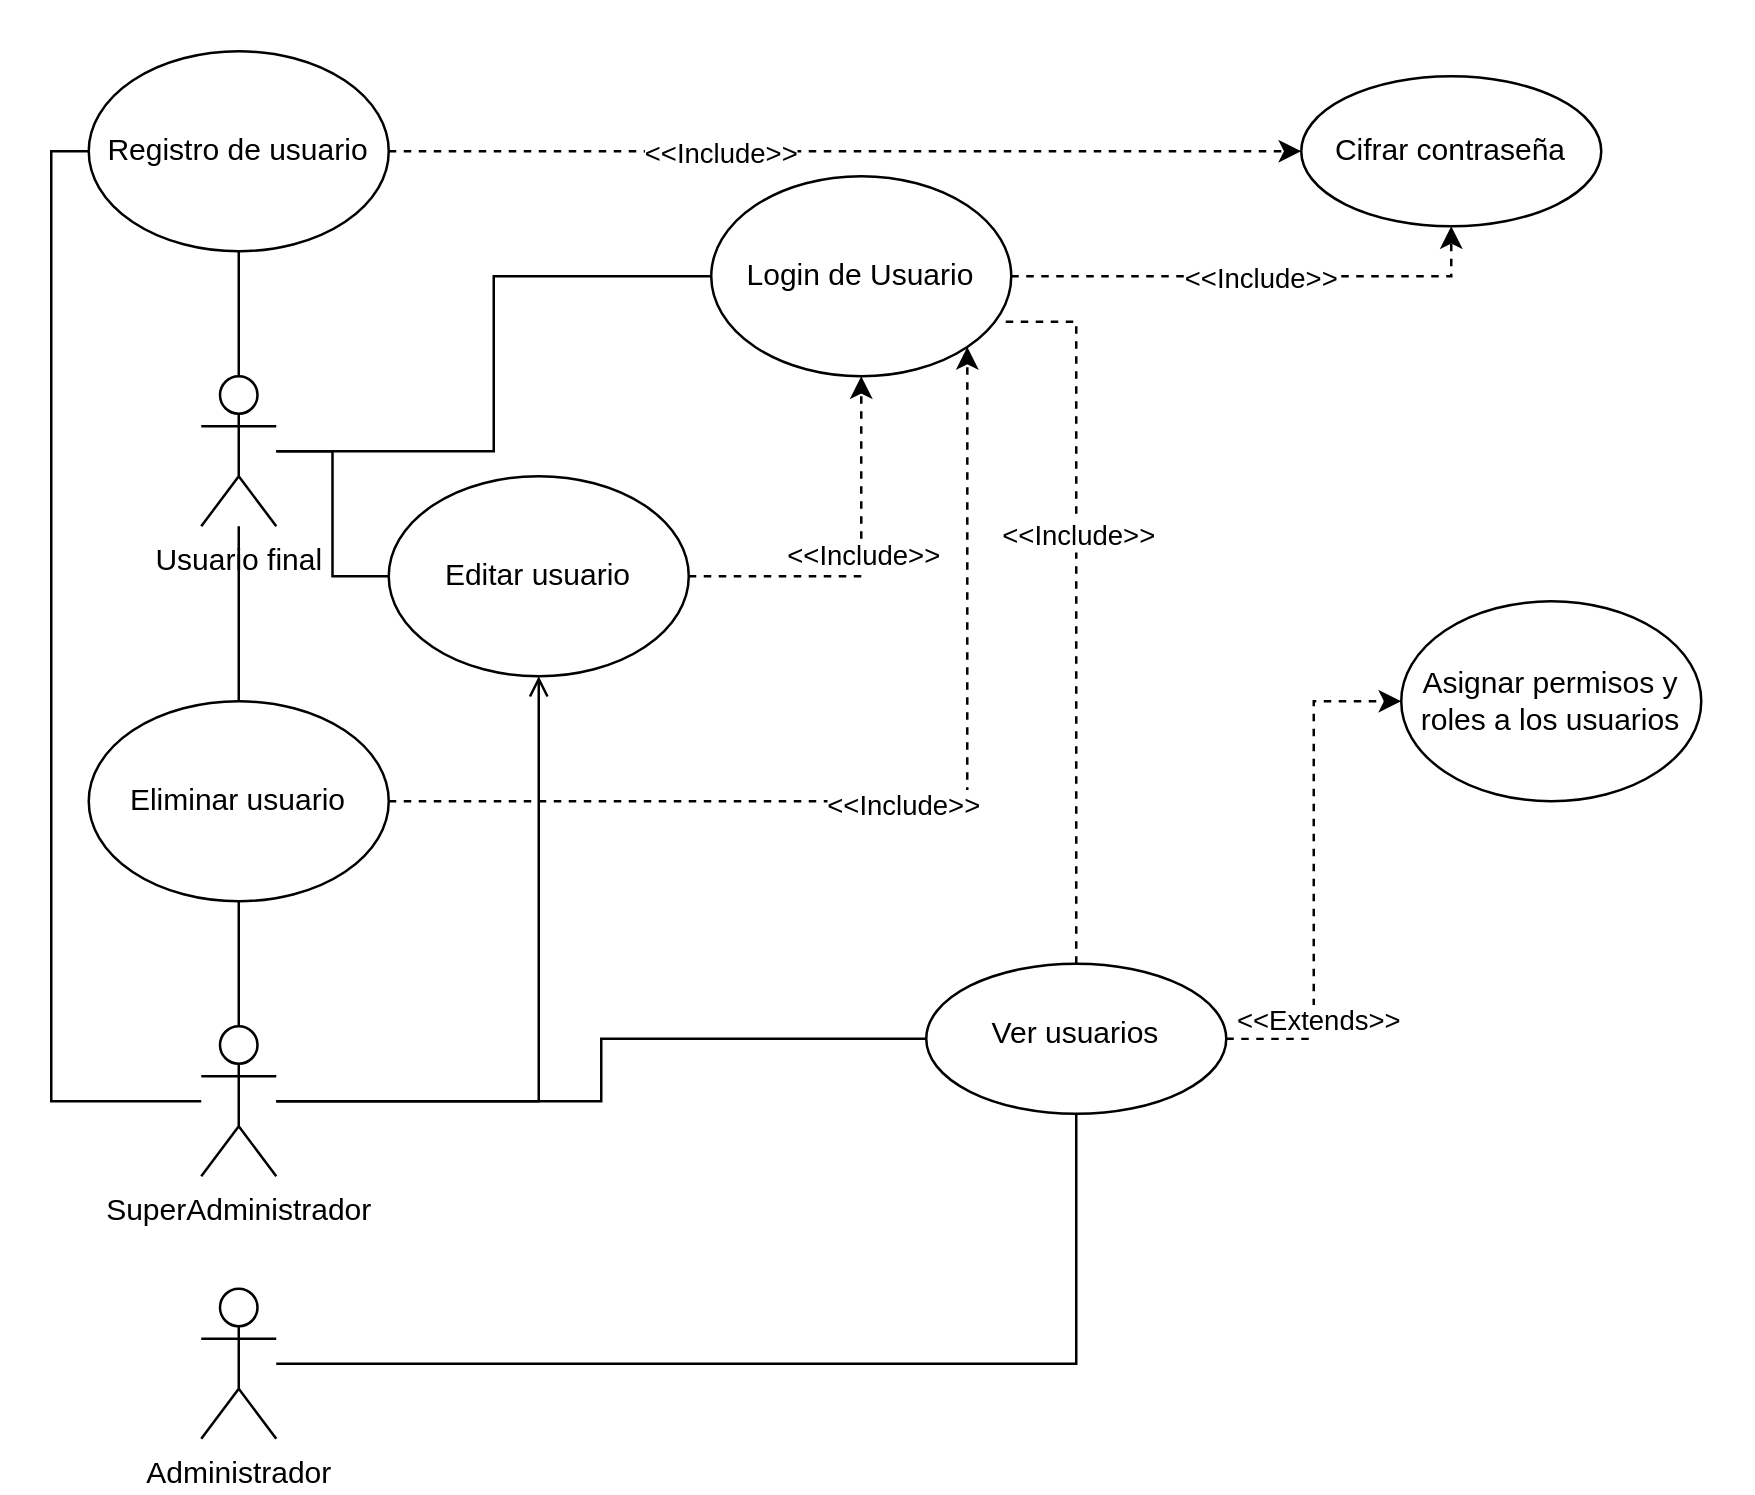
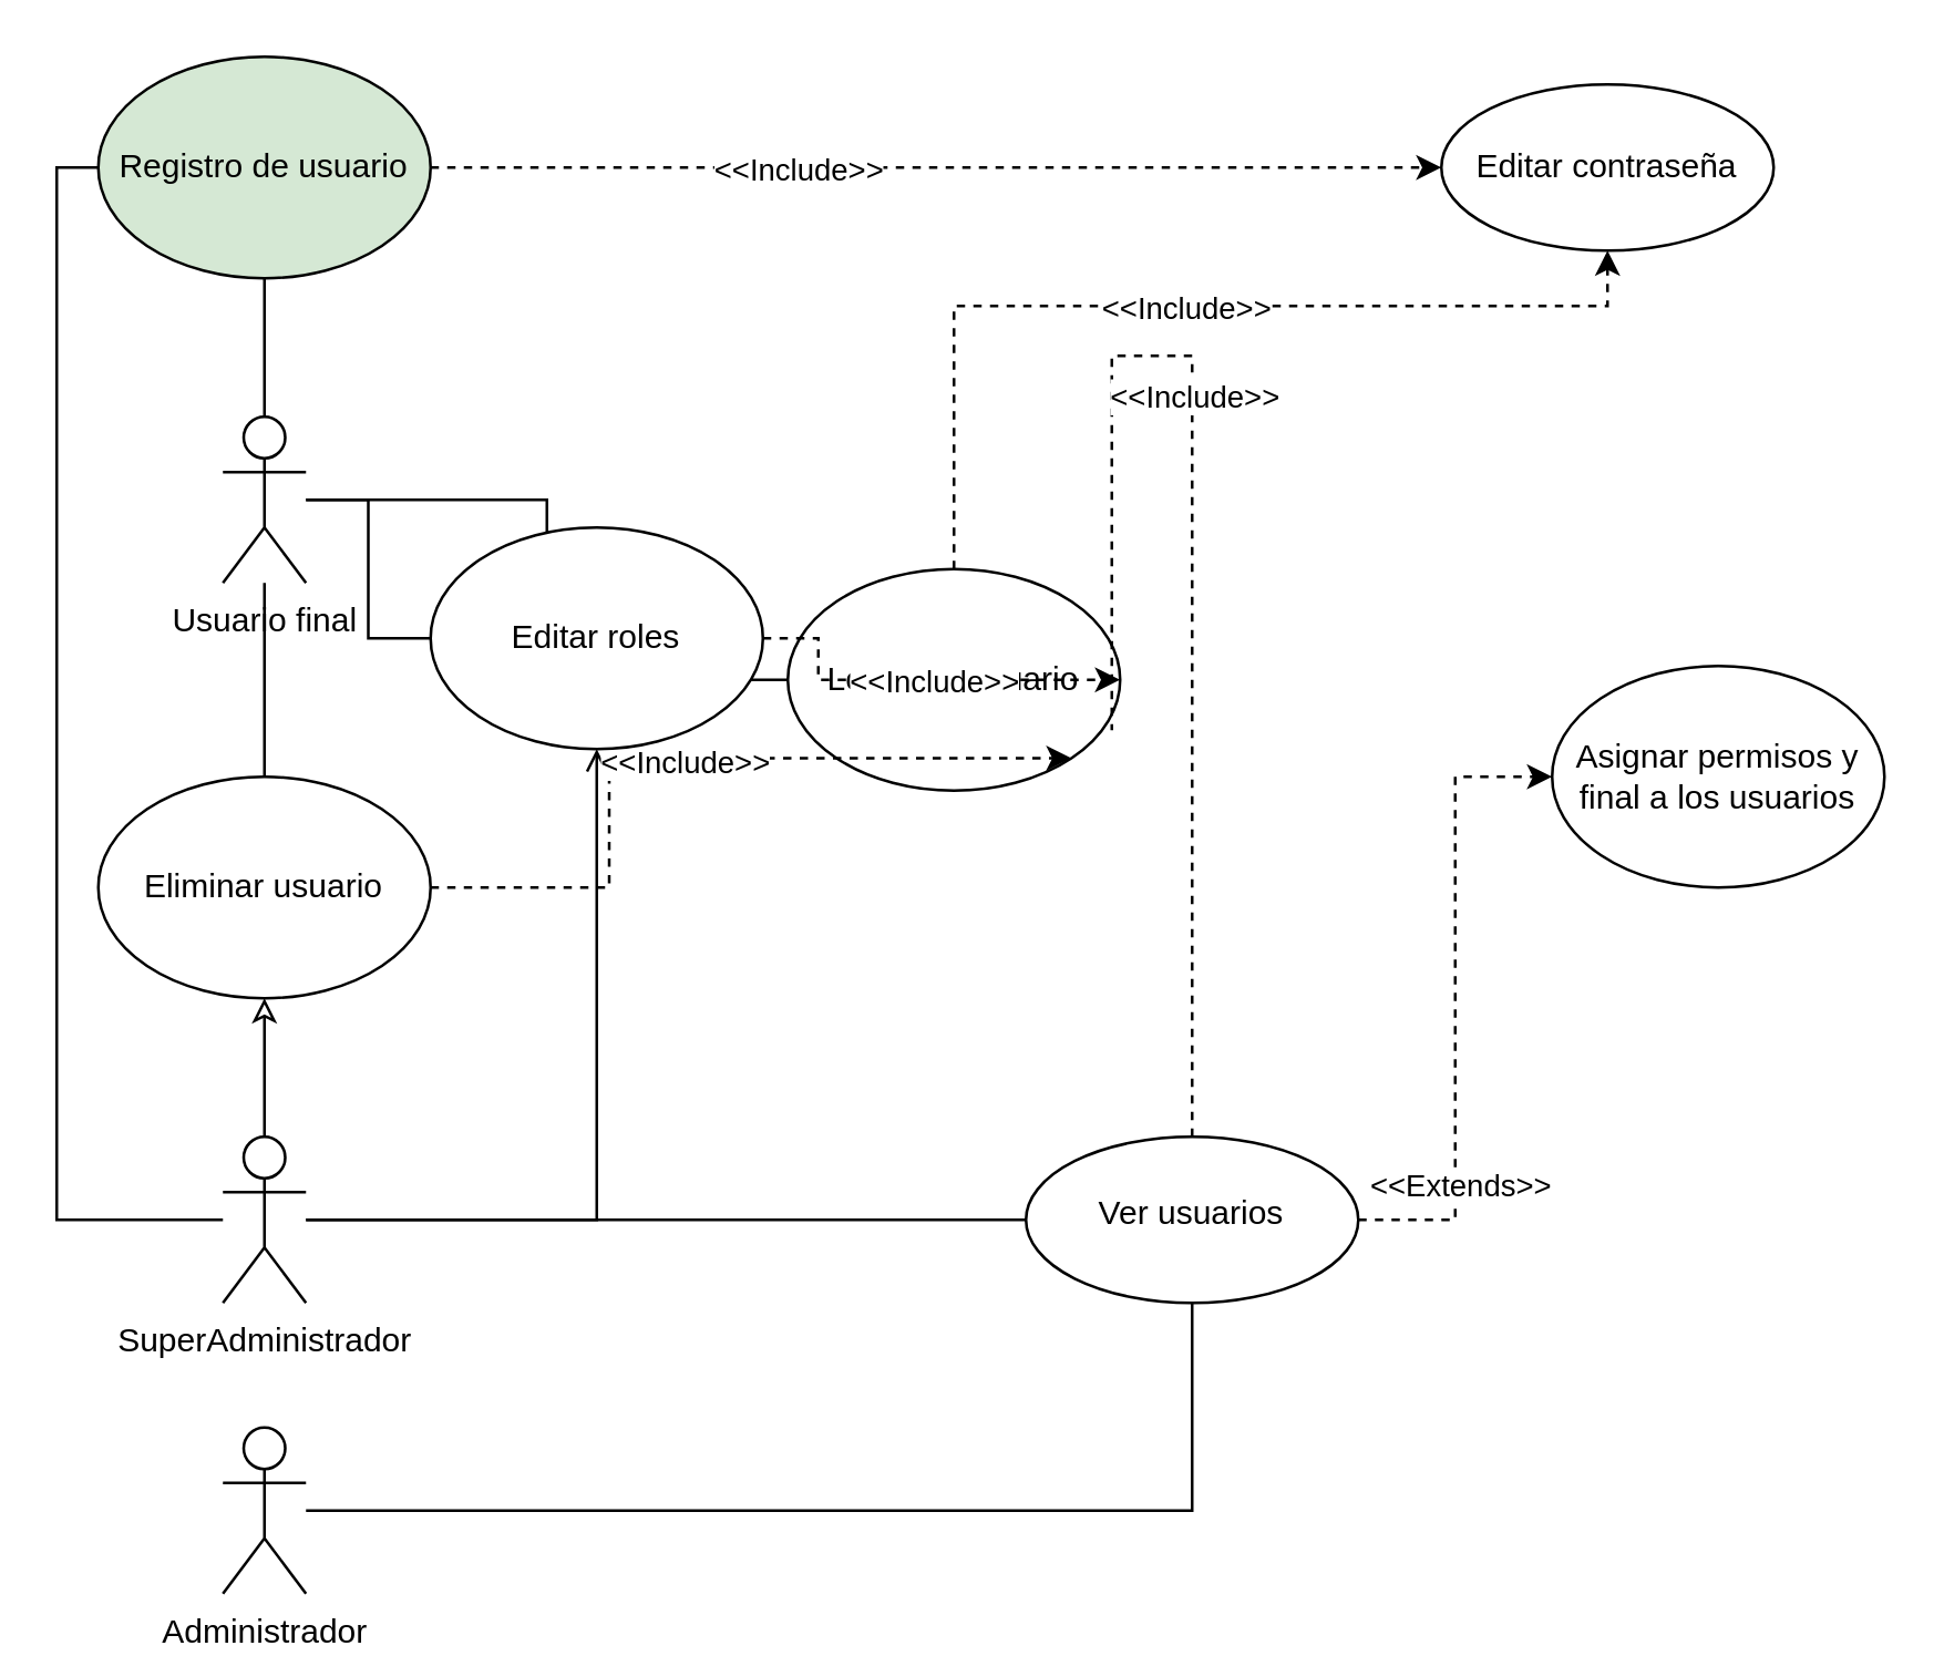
  <mxCell id="0" />
  <mxCell id="1" parent="0" />
  <mxCell id="2" value="" style="edgeStyle=orthogonalEdgeStyle;rounded=0;orthogonalLoop=1;jettySize=auto;html=1;endArrow=none;endFill=0;" edge="1" parent="1" source="6" target="16"><mxGeometry relative="1" as="geometry" /></mxCell>
  <mxCell id="3" style="edgeStyle=orthogonalEdgeStyle;rounded=0;orthogonalLoop=1;jettySize=auto;html=1;entryX=0;entryY=0.5;entryDx=0;entryDy=0;endArrow=none;endFill=0;" edge="1" parent="1" source="6" target="19"><mxGeometry relative="1" as="geometry" /></mxCell>
  <mxCell id="4" style="edgeStyle=orthogonalEdgeStyle;rounded=0;orthogonalLoop=1;jettySize=auto;html=1;endArrow=none;endFill=0;" edge="1" parent="1" source="6" target="30"><mxGeometry relative="1" as="geometry" /></mxCell>
  <mxCell id="5" style="edgeStyle=orthogonalEdgeStyle;rounded=0;orthogonalLoop=1;jettySize=auto;html=1;endArrow=none;endFill=0;" edge="1" parent="1" source="6" target="32"><mxGeometry relative="1" as="geometry" /></mxCell>
  <mxCell id="6" value="Usuario final" style="shape=umlActor;verticalLabelPosition=bottom;verticalAlign=top;html=1;outlineConnect=0;" vertex="1" parent="1"><mxGeometry x="80" y="150" width="30" height="60" as="geometry" /></mxCell>
  <mxCell id="7" value="" style="edgeStyle=orthogonalEdgeStyle;rounded=0;orthogonalLoop=1;jettySize=auto;html=1;endArrow=none;endFill=0;" edge="1" parent="1" source="8" target="25"><mxGeometry relative="1" as="geometry" /></mxCell>
  <mxCell id="8" value="Administrador" style="shape=umlActor;verticalLabelPosition=bottom;verticalAlign=top;html=1;outlineConnect=0;" vertex="1" parent="1"><mxGeometry x="80" y="515" width="30" height="60" as="geometry" /></mxCell>
  <mxCell id="9" style="edgeStyle=orthogonalEdgeStyle;rounded=0;orthogonalLoop=1;jettySize=auto;html=1;endArrow=none;endFill=0;" edge="1" parent="1" source="13" target="25"><mxGeometry relative="1" as="geometry" /></mxCell>
- <mxCell id="10" style="edgeStyle=orthogonalEdgeStyle;rounded=0;orthogonalLoop=1;jettySize=auto;html=1;endArrow=none;endFill=0;" edge="1" parent="1" source="13" target="30"><mxGeometry relative="1" as="geometry" /></mxCell>
+ <mxCell id="10" style="edgeStyle=orthogonalEdgeStyle;rounded=0;orthogonalLoop=1;jettySize=auto;html=1;endArrow=classic;endFill=0;" edge="1" parent="1" source="13" target="30"><mxGeometry relative="1" as="geometry" /></mxCell>
  <mxCell id="11" style="edgeStyle=orthogonalEdgeStyle;rounded=0;orthogonalLoop=1;jettySize=auto;html=1;entryX=0.5;entryY=1;entryDx=0;entryDy=0;endArrow=open;endFill=0;" edge="1" parent="1" source="13" target="32"><mxGeometry relative="1" as="geometry" /></mxCell>
  <mxCell id="12" style="edgeStyle=orthogonalEdgeStyle;rounded=0;orthogonalLoop=1;jettySize=auto;html=1;endArrow=none;endFill=0;" edge="1" parent="1" source="13" target="16"><mxGeometry relative="1" as="geometry"><Array as="points"><mxPoint x="20" y="440" /><mxPoint x="20" y="60" /></Array></mxGeometry></mxCell>
  <mxCell id="13" value="SuperAdministrador" style="shape=umlActor;verticalLabelPosition=bottom;verticalAlign=top;html=1;outlineConnect=0;" vertex="1" parent="1"><mxGeometry x="80" y="410" width="30" height="60" as="geometry" /></mxCell>
  <mxCell id="14" value="" style="edgeStyle=orthogonalEdgeStyle;rounded=0;orthogonalLoop=1;jettySize=auto;html=1;dashed=1;" edge="1" parent="1" source="16" target="20"><mxGeometry relative="1" as="geometry" /></mxCell>
  <mxCell id="15" value="&amp;lt;&amp;lt;Include&amp;gt;&amp;gt;" style="edgeLabel;html=1;align=center;verticalAlign=middle;resizable=0;points=[];" vertex="1" connectable="0" parent="14"><mxGeometry x="-0.275" relative="1" as="geometry"><mxPoint as="offset" /></mxGeometry></mxCell>
- <mxCell id="16" value="Registro de usuario" style="ellipse;whiteSpace=wrap;html=1;" vertex="1" parent="1"><mxGeometry x="35" y="20" width="120" height="80" as="geometry" /></mxCell>
+ <mxCell id="16" value="Registro de usuario" style="ellipse;whiteSpace=wrap;html=1;fillColor=#d5e8d4;" vertex="1" parent="1"><mxGeometry x="35" y="20" width="120" height="80" as="geometry" /></mxCell>
  <mxCell id="17" style="edgeStyle=orthogonalEdgeStyle;rounded=0;orthogonalLoop=1;jettySize=auto;html=1;dashed=1;" edge="1" parent="1" source="19" target="20"><mxGeometry relative="1" as="geometry"><Array as="points"><mxPoint x="580" y="110" /></Array></mxGeometry></mxCell>
  <mxCell id="18" value="&amp;lt;&amp;lt;Include&amp;gt;&amp;gt;" style="edgeLabel;html=1;align=center;verticalAlign=middle;resizable=0;points=[];" vertex="1" connectable="0" parent="17"><mxGeometry x="0.012" relative="1" as="geometry"><mxPoint as="offset" /></mxGeometry></mxCell>
- <mxCell id="19" value="Login de Usuario" style="ellipse;whiteSpace=wrap;html=1;" vertex="1" parent="1"><mxGeometry x="284" y="70" width="120" height="80" as="geometry" /></mxCell>
- <mxCell id="20" value="Cifrar contraseña" style="ellipse;whiteSpace=wrap;html=1;" vertex="1" parent="1"><mxGeometry x="520" y="30" width="120" height="60" as="geometry" /></mxCell>
+ <mxCell id="19" value="Login de Usuario" style="ellipse;whiteSpace=wrap;html=1;" vertex="1" parent="1"><mxGeometry x="284" y="205" width="120" height="80" as="geometry" /></mxCell>
+ <mxCell id="20" value="Editar contraseña" style="ellipse;whiteSpace=wrap;html=1;" vertex="1" parent="1"><mxGeometry x="520" y="30" width="120" height="60" as="geometry" /></mxCell>
  <mxCell id="21" style="edgeStyle=orthogonalEdgeStyle;rounded=0;orthogonalLoop=1;jettySize=auto;html=1;entryX=0;entryY=0.5;entryDx=0;entryDy=0;dashed=1;" edge="1" parent="1" source="25" target="31"><mxGeometry relative="1" as="geometry" /></mxCell>
  <mxCell id="22" value="&amp;lt;&amp;lt;Extends&amp;gt;&amp;gt;" style="edgeLabel;html=1;align=center;verticalAlign=middle;resizable=0;points=[];" vertex="1" connectable="0" parent="21"><mxGeometry x="-0.583" y="-1" relative="1" as="geometry"><mxPoint as="offset" /></mxGeometry></mxCell>
  <mxCell id="23" style="edgeStyle=orthogonalEdgeStyle;rounded=0;orthogonalLoop=1;jettySize=auto;html=1;entryX=0.975;entryY=0.727;entryDx=0;entryDy=0;dashed=1;entryPerimeter=0;endArrow=none;" edge="1" parent="1" source="25" target="19"><mxGeometry relative="1" as="geometry"><Array as="points"><mxPoint x="430" y="128" /></Array></mxGeometry></mxCell>
  <mxCell id="24" value="&amp;lt;&amp;lt;Include&amp;gt;&amp;gt;" style="edgeLabel;html=1;align=center;verticalAlign=middle;resizable=0;points=[];" vertex="1" connectable="0" parent="23"><mxGeometry x="0.202" relative="1" as="geometry"><mxPoint as="offset" /></mxGeometry></mxCell>
- <mxCell id="25" value="&lt;br&gt;Ver usuarios" style="ellipse;whiteSpace=wrap;html=1;verticalAlign=top;" vertex="1" parent="1"><mxGeometry x="370" y="385" width="120" height="60" as="geometry" /></mxCell>
+ <mxCell id="25" value="&lt;br&gt;Ver usuarios" style="ellipse;whiteSpace=wrap;html=1;verticalAlign=top;" vertex="1" parent="1"><mxGeometry x="370" y="410" width="120" height="60" as="geometry" /></mxCell>
  <mxCell id="26" value="" style="edgeStyle=orthogonalEdgeStyle;rounded=0;orthogonalLoop=1;jettySize=auto;html=1;dashed=1;" edge="1" parent="1" source="32" target="19"><mxGeometry relative="1" as="geometry" /></mxCell>
  <mxCell id="27" value="&amp;lt;&amp;lt;Include&amp;gt;&amp;gt;" style="edgeLabel;html=1;align=center;verticalAlign=middle;resizable=0;points=[];" vertex="1" connectable="0" parent="26"><mxGeometry x="0.05" relative="1" as="geometry"><mxPoint as="offset" /></mxGeometry></mxCell>
  <mxCell id="28" style="edgeStyle=orthogonalEdgeStyle;rounded=0;orthogonalLoop=1;jettySize=auto;html=1;entryX=1;entryY=1;entryDx=0;entryDy=0;dashed=1;" edge="1" parent="1" source="30" target="19"><mxGeometry relative="1" as="geometry" /></mxCell>
  <mxCell id="29" value="&amp;lt;&amp;lt;Include&amp;gt;&amp;gt;" style="edgeLabel;html=1;align=center;verticalAlign=middle;resizable=0;points=[];" vertex="1" connectable="0" parent="28"><mxGeometry x="-0.006" y="-1" relative="1" as="geometry"><mxPoint as="offset" /></mxGeometry></mxCell>
  <mxCell id="30" value="Eliminar usuario" style="ellipse;whiteSpace=wrap;html=1;" vertex="1" parent="1"><mxGeometry x="35" y="280" width="120" height="80" as="geometry" /></mxCell>
- <mxCell id="31" value="Asignar permisos y roles a los usuarios" style="ellipse;whiteSpace=wrap;html=1;" vertex="1" parent="1"><mxGeometry x="560" y="240" width="120" height="80" as="geometry" /></mxCell>
- <mxCell id="32" value="Editar usuario" style="ellipse;whiteSpace=wrap;html=1;" vertex="1" parent="1"><mxGeometry x="155" y="190" width="120" height="80" as="geometry" /></mxCell>
+ <mxCell id="31" value="Asignar permisos y final a los usuarios" style="ellipse;whiteSpace=wrap;html=1;" vertex="1" parent="1"><mxGeometry x="560" y="240" width="120" height="80" as="geometry" /></mxCell>
+ <mxCell id="32" value="Editar roles" style="ellipse;whiteSpace=wrap;html=1;" vertex="1" parent="1"><mxGeometry x="155" y="190" width="120" height="80" as="geometry" /></mxCell>
